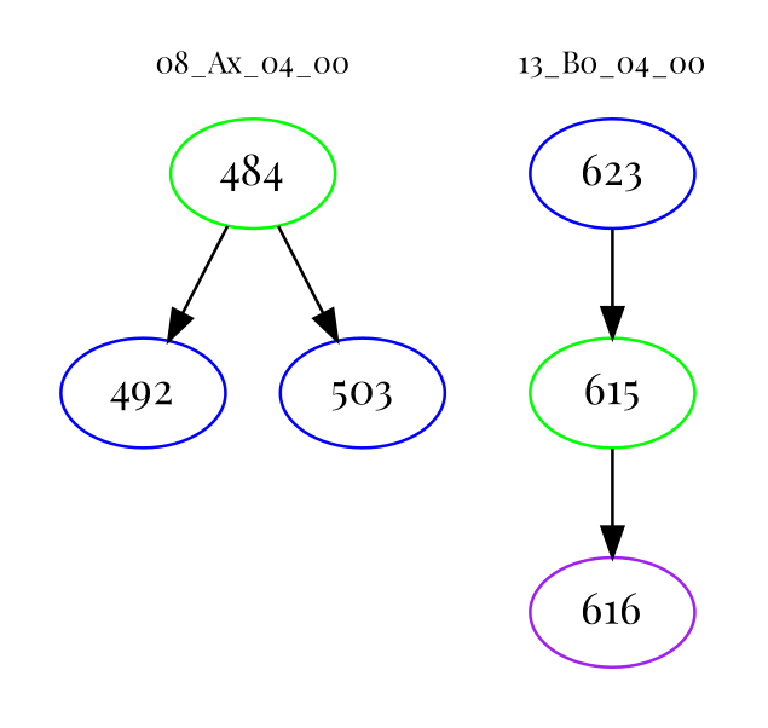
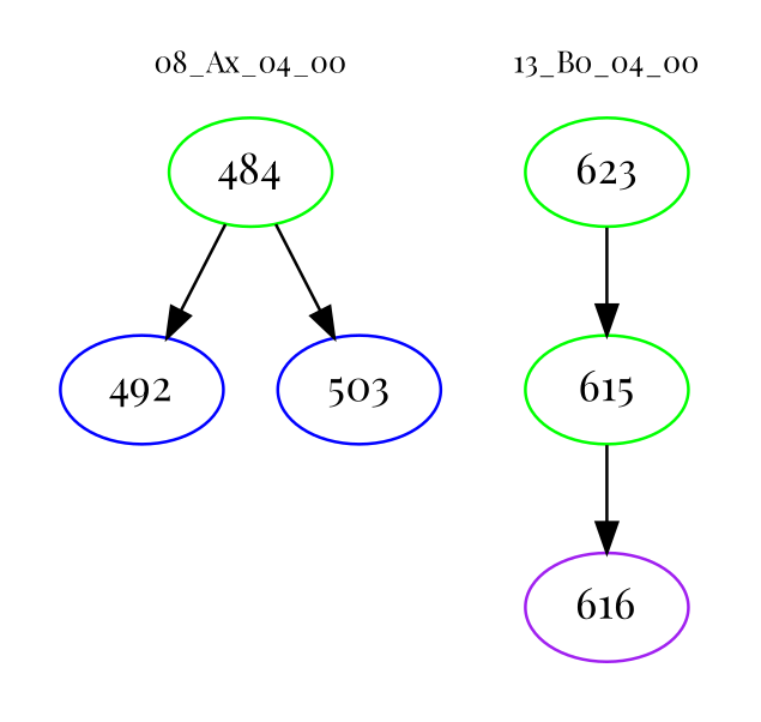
  digraph {
    fontname="Playfair Display"
    node [color=blue fontname="Playfair Display"]
    edge [color=black fontname="Playfair Display"]
    n1 [label=492]
    n2 [color=green label=484]
    n3 [label=503]
-   n4 [label=623]
+   n4 [color=green label=623]
    n5 [color=green label=615]
    n6 [color=purple label=616]
    subgraph cluster_1 {
      color=white
      fontsize=10
      label="08_Ax_04_00"
      n1
      n2
      n3
    }
    subgraph cluster_2 {
      color=white
      fontsize=10
      label="13_B0_04_00"
      n4
      n5
      n6
    }
    n2 -> n1
    n2 -> n3
    n4 -> n5
    n5 -> n6
  }
